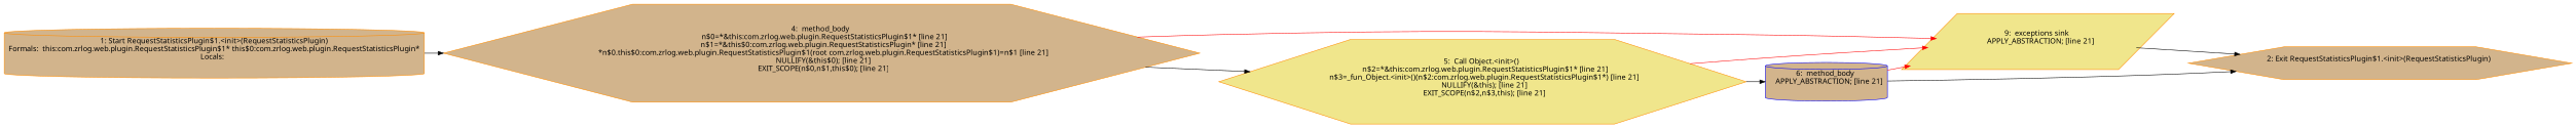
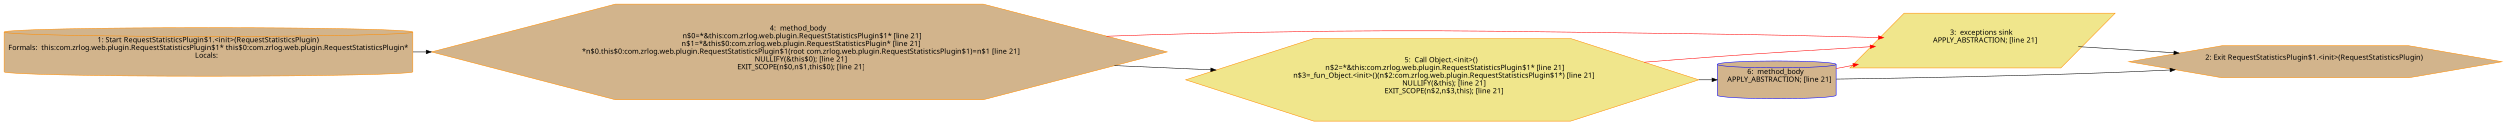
  digraph {
    rankdir=LR
    fontname="Noto Sans"
    node [color=darkorange style=filled fillcolor=tan shape=hexagon fontname="Noto Sans"]
    edge [fontname="Noto Sans"]
    n1 [label="1: Start RequestStatisticsPlugin$1.<init>(RequestStatisticsPlugin)\nFormals:  this:com.zrlog.web.plugin.RequestStatisticsPlugin$1* this$0:com.zrlog.web.plugin.RequestStatisticsPlugin*\nLocals:  \n  " shape=cylinder]
    n2 [label="4:  method_body \n   n$0=*&this:com.zrlog.web.plugin.RequestStatisticsPlugin$1* [line 21]\n  n$1=*&this$0:com.zrlog.web.plugin.RequestStatisticsPlugin* [line 21]\n  *n$0.this$0:com.zrlog.web.plugin.RequestStatisticsPlugin$1(root com.zrlog.web.plugin.RequestStatisticsPlugin$1)=n$1 [line 21]\n  NULLIFY(&this$0); [line 21]\n  EXIT_SCOPE(n$0,n$1,this$0); [line 21]\n "]
-   n3 [label="9:  exceptions sink \n   APPLY_ABSTRACTION; [line 21]\n " shape=parallelogram fillcolor=khaki]
+   n3 [label="3:  exceptions sink \n   APPLY_ABSTRACTION; [line 21]\n " shape=parallelogram fillcolor=khaki]
    n4 [label="5:  Call Object.<init>() \n   n$2=*&this:com.zrlog.web.plugin.RequestStatisticsPlugin$1* [line 21]\n  n$3=_fun_Object.<init>()(n$2:com.zrlog.web.plugin.RequestStatisticsPlugin$1*) [line 21]\n  NULLIFY(&this); [line 21]\n  EXIT_SCOPE(n$2,n$3,this); [line 21]\n " fillcolor=khaki]
    n5 [label="2: Exit RequestStatisticsPlugin$1.<init>(RequestStatisticsPlugin) \n  "]
    n6 [label="6:  method_body \n   APPLY_ABSTRACTION; [line 21]\n " shape=cylinder color=blue]
    n1 -> n2
    n2 -> n3 [color=red]
    n2 -> n4
    n3 -> n5
    n4 -> n3 [color=red]
    n4 -> n6
    n6 -> n3 [color=red]
    n6 -> n5
  }
